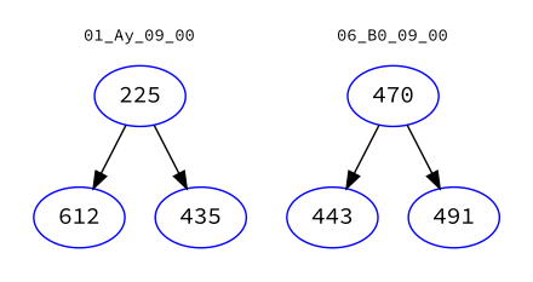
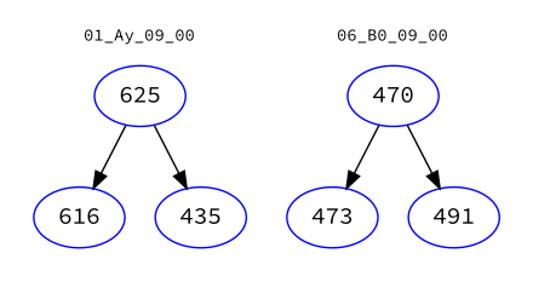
  digraph {
    fontname="Source Code Pro"
    node [color=blue fontname="Source Code Pro"]
    edge [color=black fontname="Source Code Pro"]
-   n1 [label=225]
-   n2 [label=612]
+   n1 [label=625]
+   n2 [label=616]
    n3 [label=435]
    n4 [label=470]
-   n5 [label=443]
+   n5 [label=473]
    n6 [label=491]
    subgraph cluster_1 {
      color=white
      fontsize=10
      label="01_Ay_09_00"
      n1
      n2
      n3
    }
    subgraph cluster_2 {
      color=white
      fontsize=10
      label="06_B0_09_00"
      n4
      n5
      n6
    }
    n1 -> n2
    n1 -> n3
    n4 -> n5
    n4 -> n6
  }
